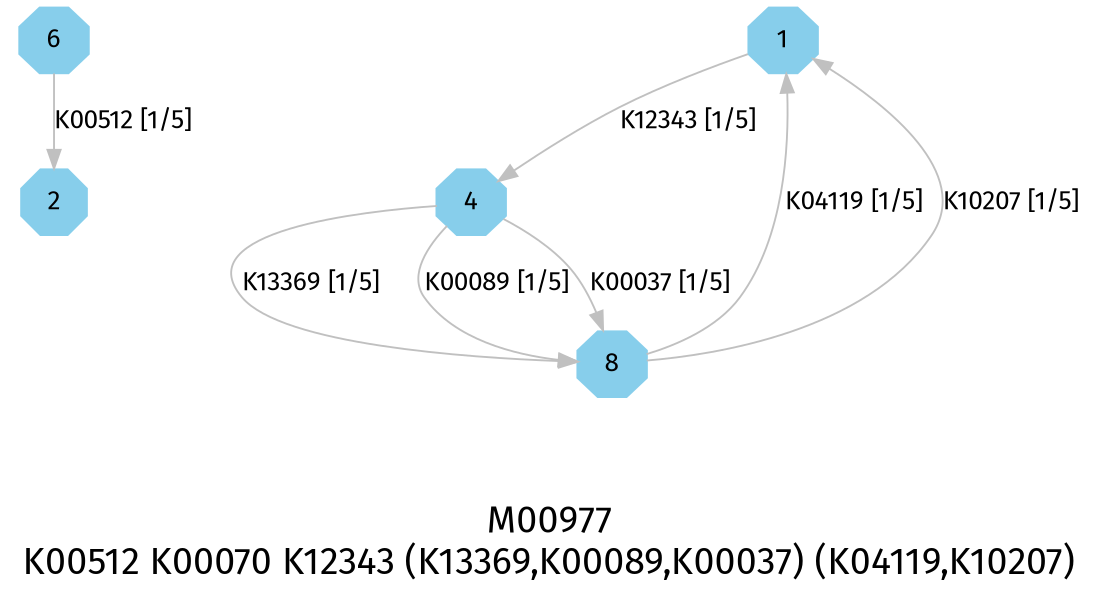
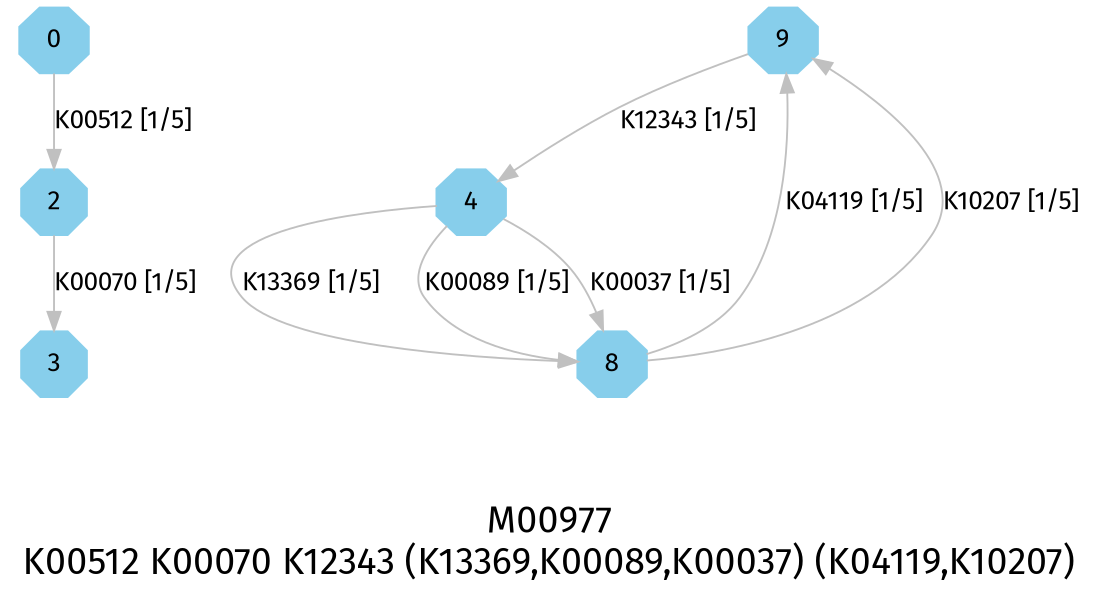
  digraph {
    fontname="Fira Sans"
    fontsize=20
    label="M00977\nK00512 K00070 K12343 (K13369,K00089,K00037) (K04119,K10207)"
    node [color=skyblue fontname="Fira Sans" shape=octagon style=filled]
    edge [color=grey fontname="Fira Sans"]
-   0 [height=.3 width=.3 label=6]
-   1 [height=.3 width=.3]
+   0 [height=.3 width=.3]
+   1 [height=.3 width=.3 label=9]
    2 [height=.3 width=.3]
+   3 [height=.3 width=.3]
    4 [height=.3 width=.3]
    n6 [height=.3 label=8 width=.3]
    subgraph sub_1 {
      0
      1
      2
+     3
      4
      n6
    }
    0 -> 2 [label="K00512 [1/5]"]
    1 -> 4 [label="K12343 [1/5]"]
+   2 -> 3 [label="K00070 [1/5]"]
    4 -> n6 [label="K13369 [1/5]"]
    4 -> n6 [label="K00089 [1/5]"]
    4 -> n6 [label="K00037 [1/5]"]
    n6 -> 1 [label="K04119 [1/5]"]
    n6 -> 1 [label="K10207 [1/5]"]
  }
